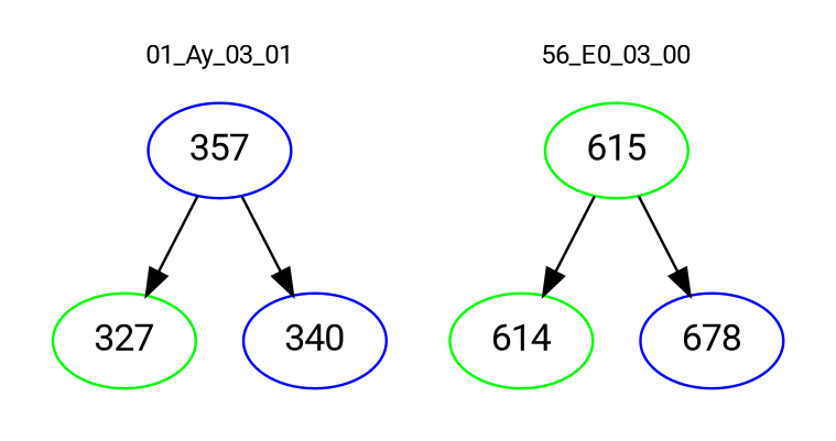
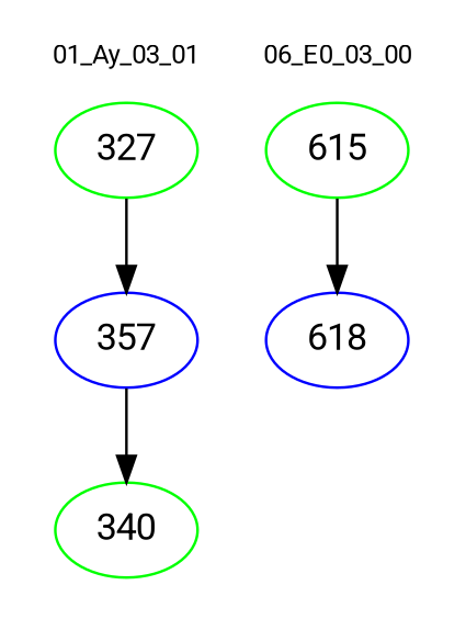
  digraph {
    fontname=Roboto
    node [color=blue fontname=Roboto]
    edge [color=black fontname=Roboto]
    n1 [label=357]
    n2 [color=green label=327]
-   n3 [label=340]
+   n3 [color=green label=340]
    n4 [color=green label=615]
-   n5 [color=green label=614]
-   n6 [label=678]
+   n6 [label=618]
    subgraph cluster_1 {
      color=white
      fontsize=10
      label="01_Ay_03_01"
      n1
      n2
      n3
    }
    subgraph cluster_2 {
      color=white
      fontsize=10
-     label="56_E0_03_00"
+     label="06_E0_03_00"
      n4
-     n5
      n6
    }
-   n1 -> n2
+   n2 -> n1
    n1 -> n3
-   n4 -> n5
    n4 -> n6
  }
